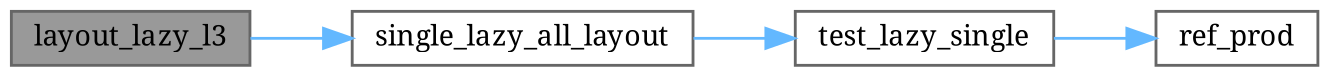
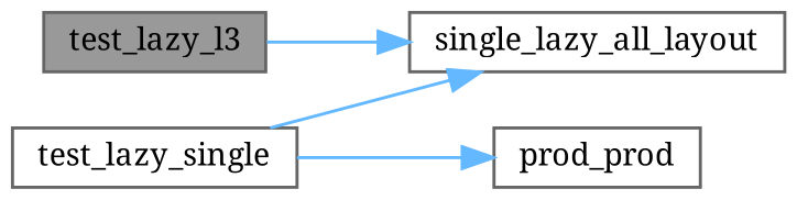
  digraph {
    fontname="Noto Serif"
    rankdir=LR
    node [color=grey40 fillcolor=white fontname="Noto Serif" fontsize=10 shape=box style=filled]
    edge [color=steelblue1 fontname="Noto Serif" fontsize=10 labelfontname=Helvetica labelfontsize=10 style=solid]
-   n1 [color=gray40 fillcolor=grey60 fontcolor=black height=0.2 label=layout_lazy_l3 width=0.4]
+   n1 [color=gray40 fillcolor=grey60 fontcolor=black height=0.2 label=test_lazy_l3 width=0.4]
    n2 [height=0.2 label=single_lazy_all_layout width=0.4]
    n3 [height=0.2 label=test_lazy_single width=0.4]
-   n4 [height=0.2 label=ref_prod width=0.4]
+   n4 [height=0.2 label=prod_prod width=0.4]
    n1 -> n2
-   n2 -> n3
+   n3 -> n2
    n3 -> n4
  }
